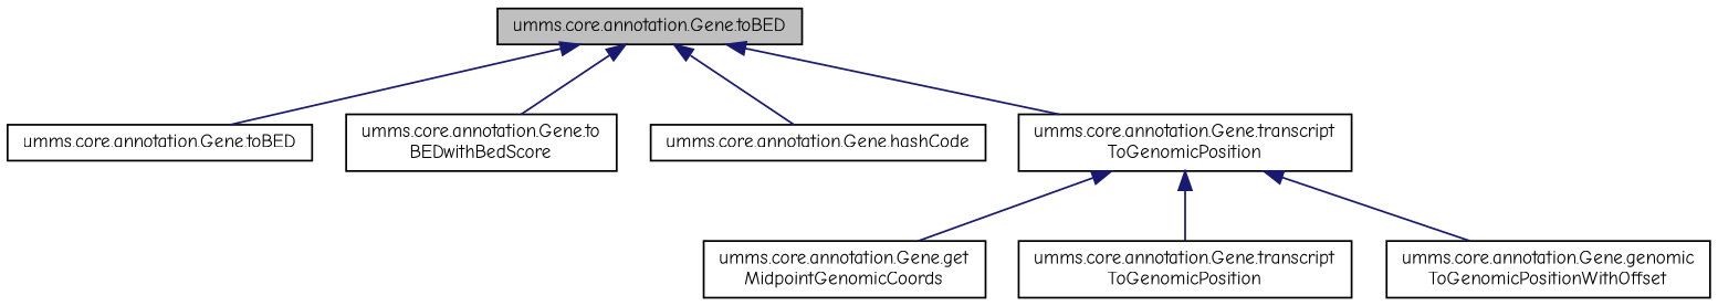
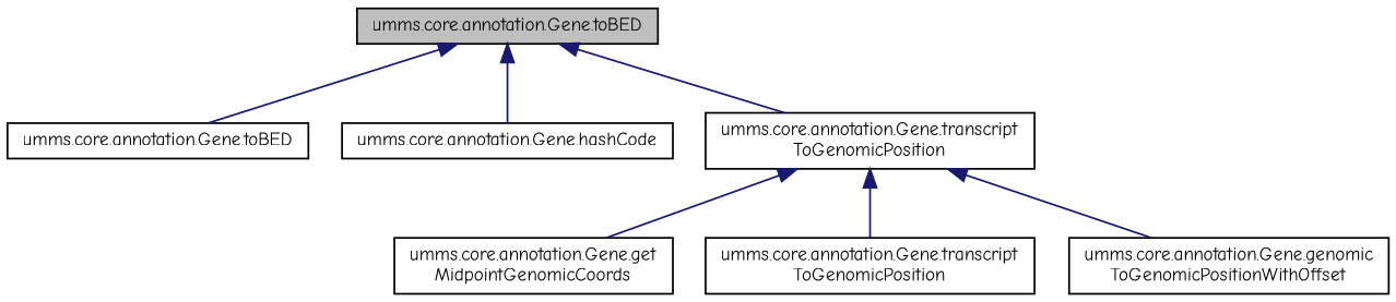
  digraph {
    rankdir=TB
    fontname="Comic Neue"
    node [color=black fillcolor=white fontname="Comic Neue" fontsize=10 shape=record style=filled]
    edge [color=midnightblue dir=back fontname="Comic Neue" fontsize=10 labelfontname=Helvetica labelfontsize=10 style=solid]
    n1 [fillcolor=grey75 fontcolor=black height=0.2 label="umms.core.annotation.Gene.toBED" width=0.4]
    n2 [height=0.2 label="umms.core.annotation.Gene.toBED" width=0.4]
-   n3 [height=0.2 label="umms.core.annotation.Gene.to\lBEDwithBedScore" width=0.4]
    n4 [height=0.2 label="umms.core.annotation.Gene.hashCode" width=0.4]
    n5 [height=0.2 label="umms.core.annotation.Gene.transcript\lToGenomicPosition" width=0.4]
    n6 [height=0.2 label="umms.core.annotation.Gene.get\lMidpointGenomicCoords" width=0.4]
    n7 [height=0.2 label="umms.core.annotation.Gene.transcript\lToGenomicPosition" width=0.4]
    n8 [height=0.2 label="umms.core.annotation.Gene.genomic\lToGenomicPositionWithOffset" width=0.4]
    n1 -> n2
-   n1 -> n3
    n1 -> n4
    n1 -> n5
    n5 -> n6
    n5 -> n7
    n5 -> n8
  }
